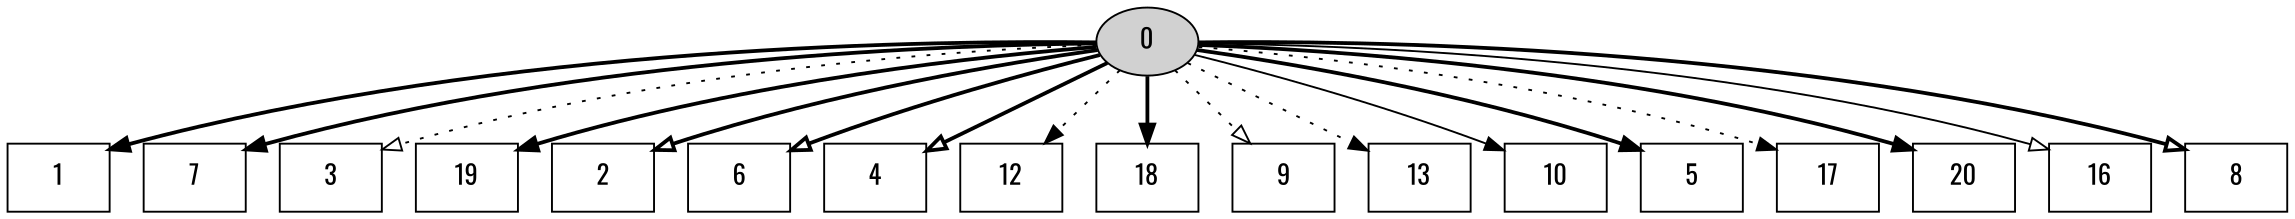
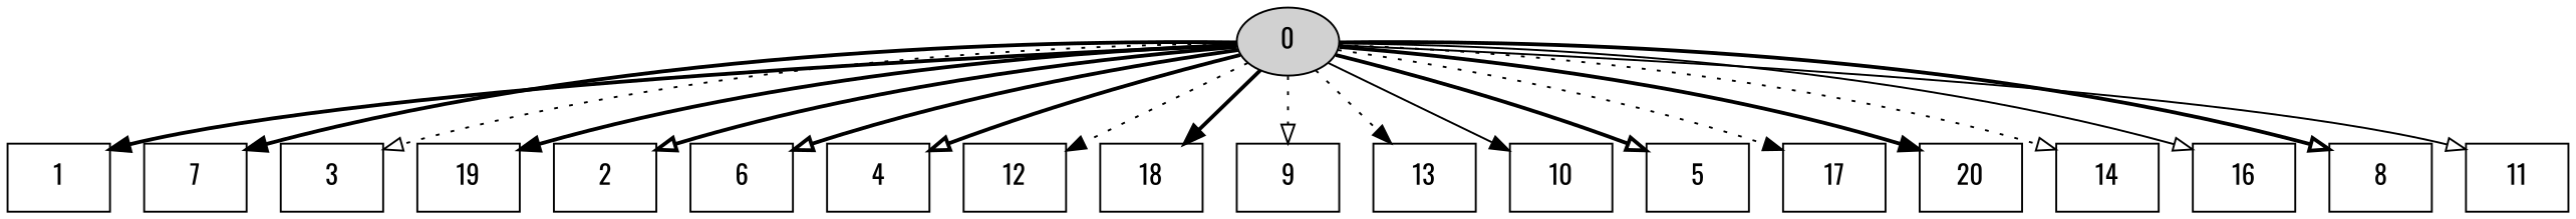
  digraph {
    fontname=Oswald
    node [fillcolor=white fontname=Oswald style=filled shape=box]
    edge [arrowhead=normal fontname=Oswald style=bold]
    0 [fillcolor=grey82 shape=""]
    n2 [label="1\n"]
    n3 [label="7\n"]
    n4 [label="3\n"]
    n5 [label="19\n"]
    n6 [label="2\n"]
    n7 [label="6\n"]
    n8 [label="4\n"]
    n9 [label="12\n"]
    n10 [label="18\n"]
    n11 [label="9\n"]
    n12 [label="13\n"]
    n13 [label="10\n"]
    n14 [label="5\n"]
    n15 [label="17\n"]
    n16 [label="20\n"]
+   n17 [label="14\n"]
    n18 [label="16\n"]
    n19 [label="8\n"]
+   n20 [label="11\n"]
    0 -> n2
    0 -> n3
    0 -> n4 [arrowhead=onormal style=dotted]
    0 -> n5
    0 -> n6 [arrowhead=onormal]
    0 -> n7 [arrowhead=onormal]
    0 -> n8 [arrowhead=onormal]
    0 -> n9 [style=dotted]
    0 -> n10
    0 -> n11 [arrowhead=onormal style=dotted]
    0 -> n12 [style=dotted]
    0 -> n13 [style=solid]
-   0 -> n14
+   0 -> n14 [arrowhead=onormal]
    0 -> n15 [style=dotted]
    0 -> n16
+   0 -> n17 [arrowhead=onormal style=dotted]
    0 -> n18 [arrowhead=onormal style=solid]
    0 -> n19 [arrowhead=onormal]
+   0 -> n20 [arrowhead=onormal style=solid]
  }
